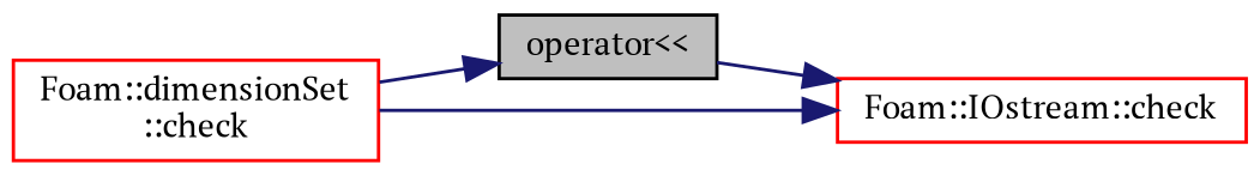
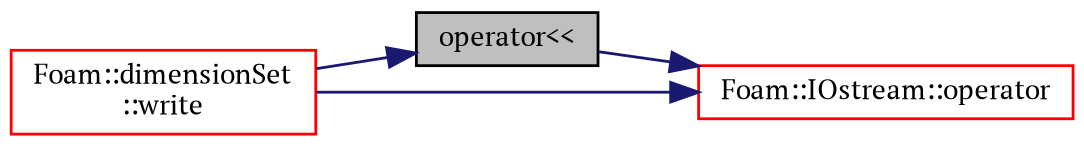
  digraph {
    fontname="PT Serif"
    rankdir=LR
    node [color=red fontname="PT Serif" fontsize=10 shape=record]
    edge [color=midnightblue fontname="PT Serif" fontsize=10 labelfontname=Helvetica labelfontsize=10 style=solid]
    n1 [color=black fillcolor=grey75 fontcolor=black height=0.2 label="operator\<\<" style=filled width=0.4]
-   n2 [height=0.2 label="Foam::IOstream::check" width=0.4]
-   n3 [height=0.2 label="Foam::dimensionSet\l::check" width=0.4]
+   n2 [height=0.2 label="Foam::IOstream::operator" width=0.4]
+   n3 [height=0.2 label="Foam::dimensionSet\l::write" width=0.4]
    n1 -> n2
    n3 -> n1
    n3 -> n2
  }
